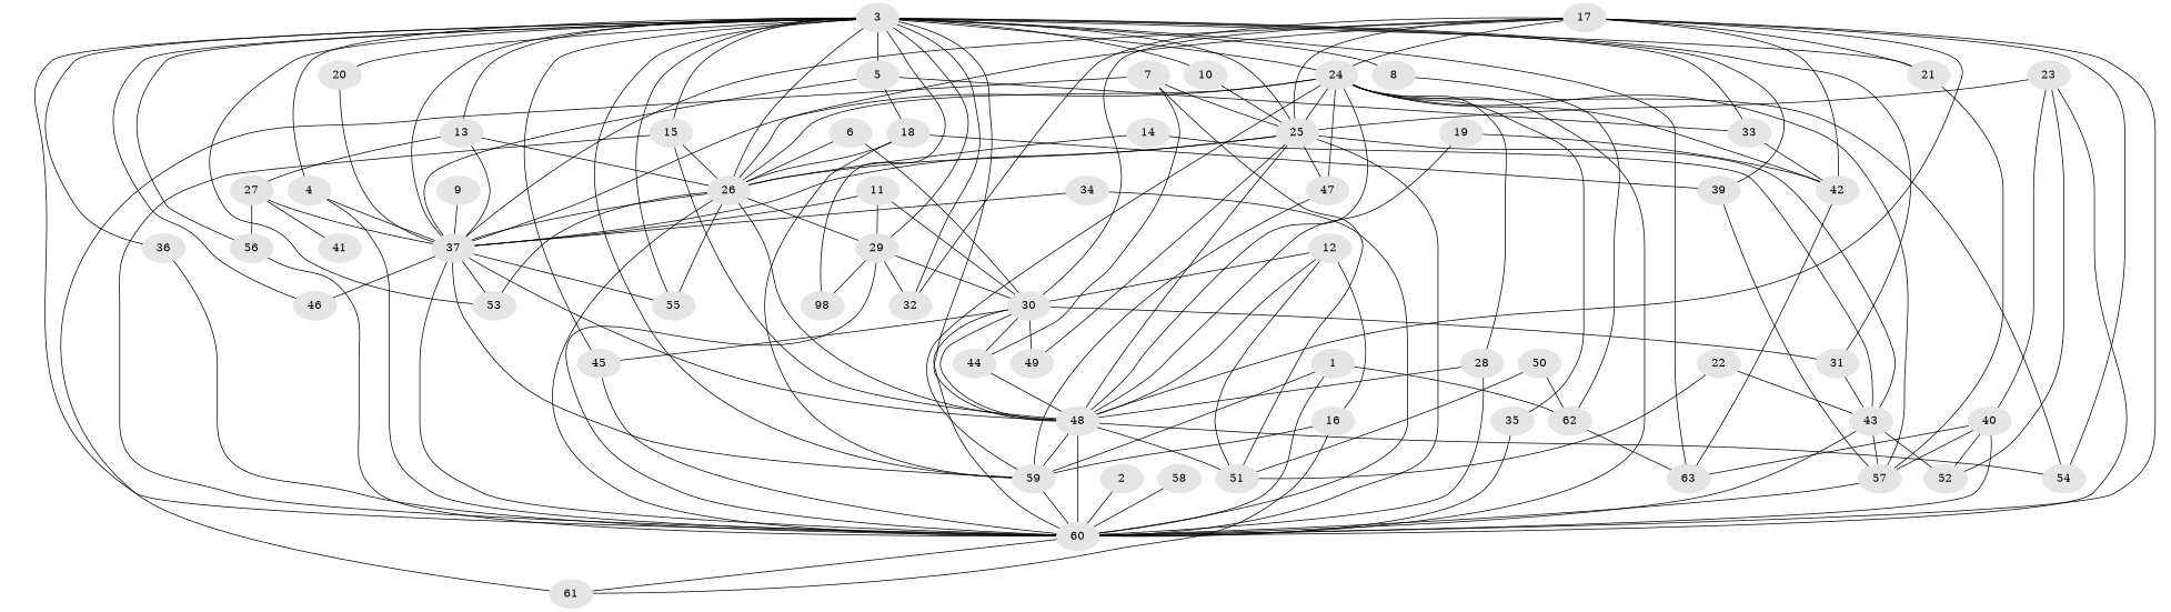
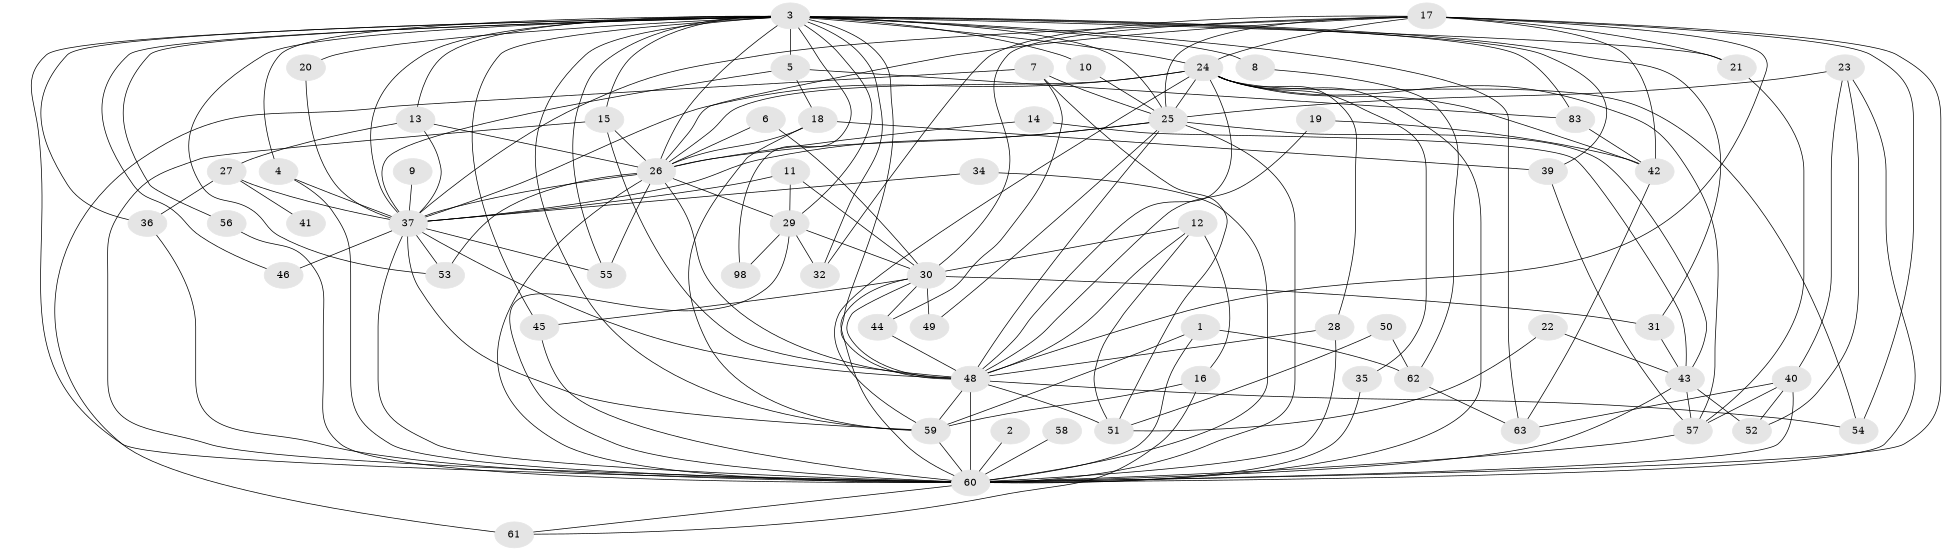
  graph {
    node [color=gray90 style=filled]
    edge [weight=1.0]
    1
    59
    60
    62
    61
    63
    2
    25
    26
    37
    48
    43
-   47
    49
    3
    4
    5
    8
    13
    15
    20
    21
    24
    29
    31
    32
-   33
+   33 [label=83]
    36
    n29 [label=98]
    39
    45
    46
    53
    55
    56
    10
    18
    27
    17
    30
    42
    54
    57
    28
    35
    51
    6
    44
    7
    9
    11
    12
    16
    41
    14
    52
    19
    22
    23
    40
    34
    50
    58
    1 -- 59
    1 -- 60
    1 -- 62
    59 -- 60
    60 -- 61
    62 -- 63
    2 -- 60
    25 -- 60 [weight=2.0]
    25 -- 26
    25 -- 37
    25 -- 48 [weight=2.0]
    25 -- 43
-   25 -- 47 [weight=2.0]
    25 -- 49
    26 -- 60
    26 -- 37 [weight=2.0]
    26 -- 48 [weight=2.0]
    26 -- 29
    26 -- 53
    26 -- 55 [weight=2.0]
    37 -- 59
    37 -- 60
    37 -- 48 [weight=2.0]
    37 -- 46 [weight=2.0]
    37 -- 53
    37 -- 55
    48 -- 59
    48 -- 60 [weight=3.0]
    48 -- 54
    48 -- 51
    43 -- 60
    43 -- 57
    43 -- 52
-   47 -- 59
    3 -- 59
    3 -- 60 [weight=3.0]
    3 -- 63 [weight=2.0]
    3 -- 25 [weight=3.0]
    3 -- 26 [weight=5.0]
    3 -- 37 [weight=5.0]
    3 -- 48 [weight=3.0]
    3 -- 4
    3 -- 5
    3 -- 8 [weight=3.0]
    3 -- 13 [weight=2.0]
    3 -- 15
    3 -- 20 [weight=2.0]
    3 -- 21
    3 -- 24 [weight=3.0]
    3 -- 29 [weight=2.0]
    3 -- 31
    3 -- 32
    3 -- 33 [weight=2.0]
    3 -- 36
    3 -- n29
    3 -- 39
    3 -- 45
    3 -- 46
    3 -- 53
    3 -- 55
    3 -- 56
    3 -- 10 [weight=3.0]
    4 -- 60
    4 -- 37
    5 -- 37
    5 -- 33
    5 -- 18
    8 -- 62
    13 -- 26
    13 -- 37
    13 -- 27
    15 -- 60
    15 -- 26
    15 -- 48
    20 -- 37
    21 -- 57
    24 -- 59
    24 -- 60
    24 -- 25
    24 -- 26 [weight=3.0]
    24 -- 37
    24 -- 48
-   24 -- 47
    24 -- 42
    24 -- 54
    24 -- 57
    24 -- 28
    24 -- 35
    29 -- 60
    29 -- 32
    29 -- n29
    29 -- 30
    31 -- 43
    33 -- 42
    36 -- 60
    39 -- 57
    45 -- 60
    56 -- 60
    10 -- 25
    18 -- 59
    18 -- 26
    18 -- 39
    27 -- 37
-   27 -- 56
+   27 -- 36
    27 -- 41
    17 -- 60 [weight=2.0]
    17 -- 25
    17 -- 26
    17 -- 37
    17 -- 48
    17 -- 21
    17 -- 24
    17 -- 32
    17 -- 30
    17 -- 42
    17 -- 54
    30 -- 60
    30 -- 48
    30 -- 49
    30 -- 31
    30 -- 45 [weight=2.0]
    30 -- 44
    42 -- 63
    57 -- 60
    28 -- 60
    28 -- 48
    35 -- 60
    6 -- 26
    6 -- 30
    44 -- 48
    7 -- 61 [weight=2.0]
    7 -- 25
    7 -- 51
    7 -- 44
    9 -- 37
    11 -- 37
    11 -- 29
    11 -- 30
    12 -- 48
    12 -- 30
    12 -- 51
    12 -- 16
    16 -- 59
    16 -- 61
    14 -- 26
    14 -- 43
    19 -- 48
    19 -- 42
    22 -- 43
    22 -- 51
    23 -- 60
    23 -- 25
    23 -- 52
    23 -- 40
    40 -- 60
    40 -- 63
    40 -- 57
    40 -- 52
    34 -- 60
    34 -- 37
    50 -- 62
    50 -- 51
    58 -- 60
  }
